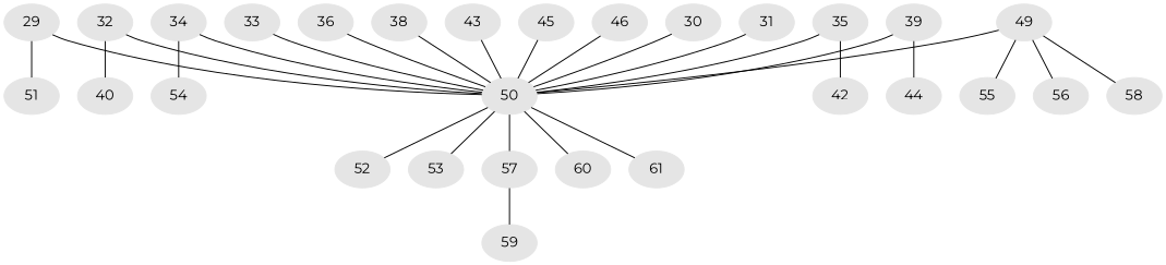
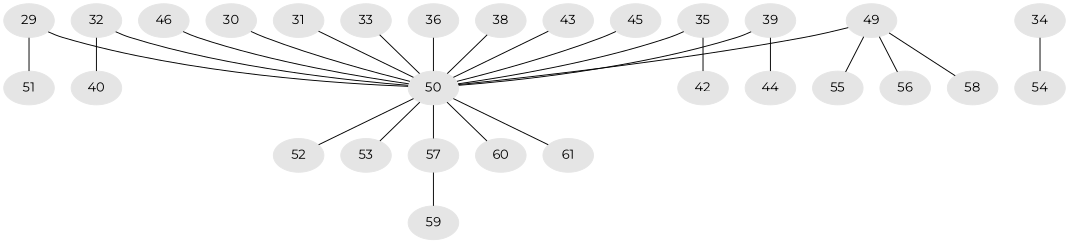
  graph {
    fontname=Montserrat
    node [color=gray90 fontname=Montserrat style=filled]
    edge [fontname=Montserrat]
    50 [super="+47+27+28"]
    52
    53
    57 [super="+48"]
    60
    61
    29
    51
    30
    31
    32
    40
    33
    34
    54
    35
    42
    36
    38
    39
    44
    43
    45
    46
    49 [super="+11+19+20+37"]
    55
    56
    58
    59
    50 -- 52
    50 -- 53
    50 -- 57
    50 -- 60
    50 -- 61
    57 -- 59
    29 -- 50
    29 -- 51
    30 -- 50
    31 -- 50
    32 -- 50
    32 -- 40
    33 -- 50
-   34 -- 50
    34 -- 54
    35 -- 50
    35 -- 42
    36 -- 50
    38 -- 50
    39 -- 50
    39 -- 44
    43 -- 50
    45 -- 50
    46 -- 50
    49 -- 50
    49 -- 55
    49 -- 56
    49 -- 58
  }
